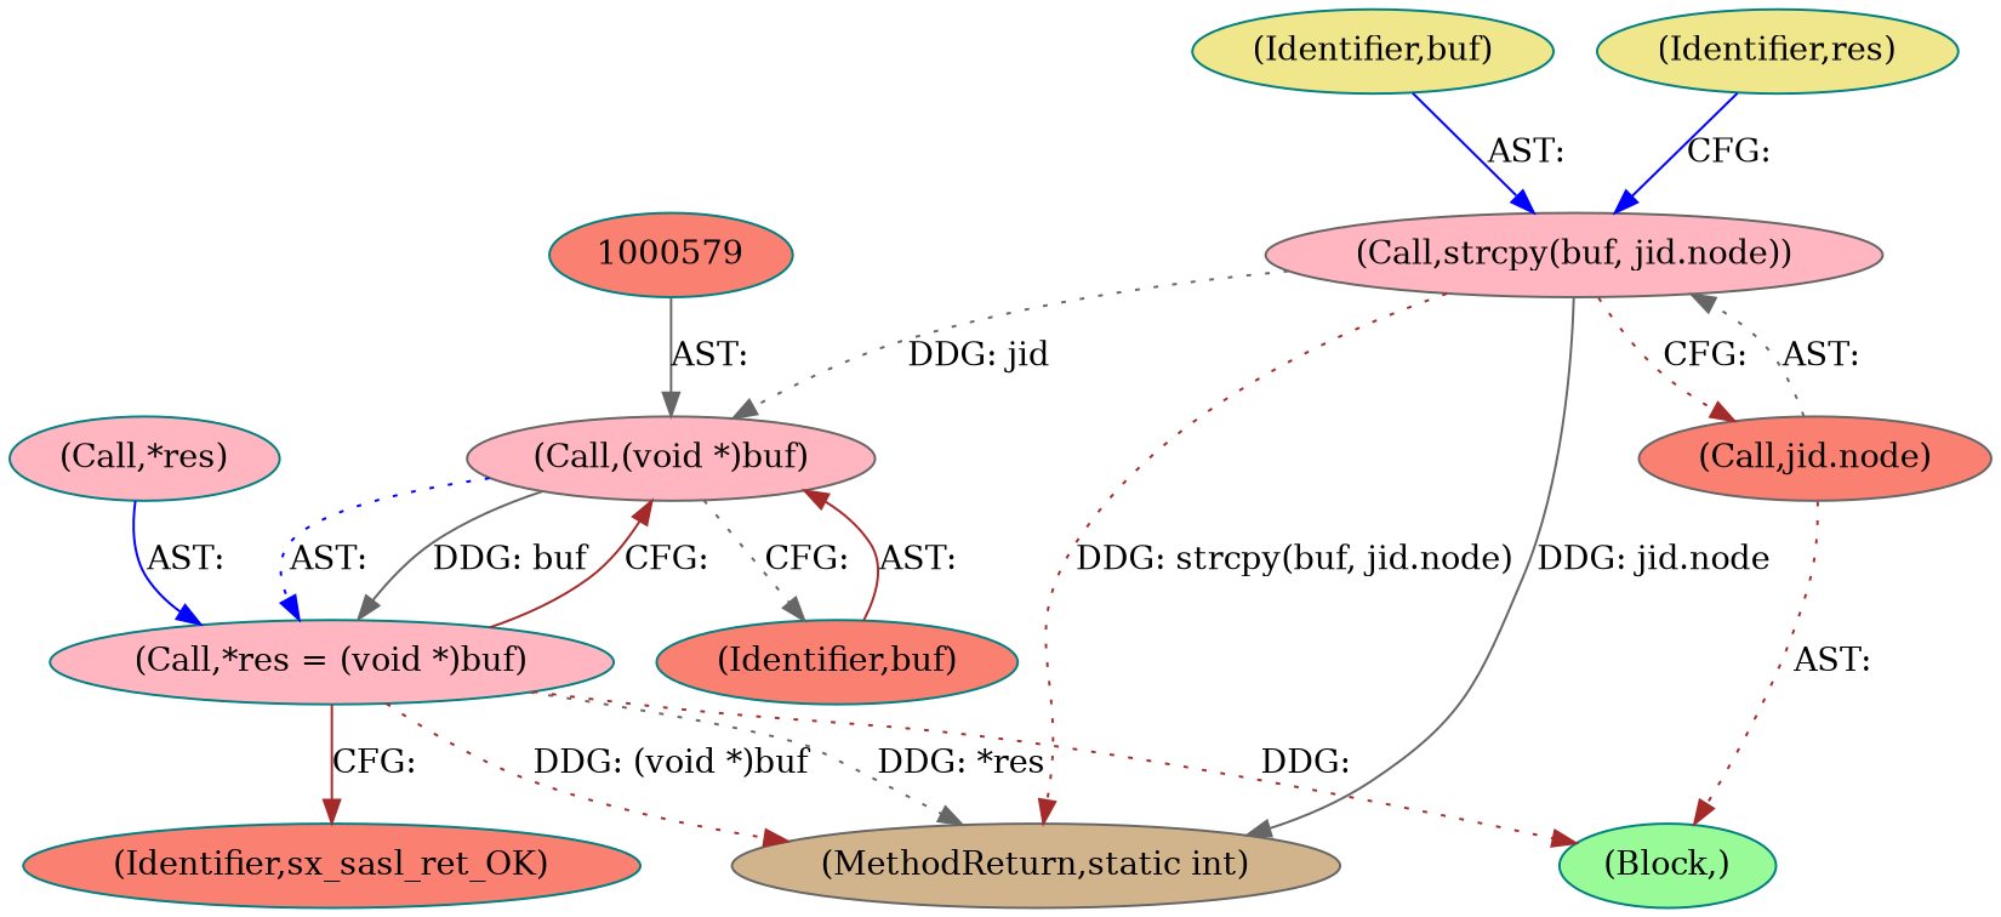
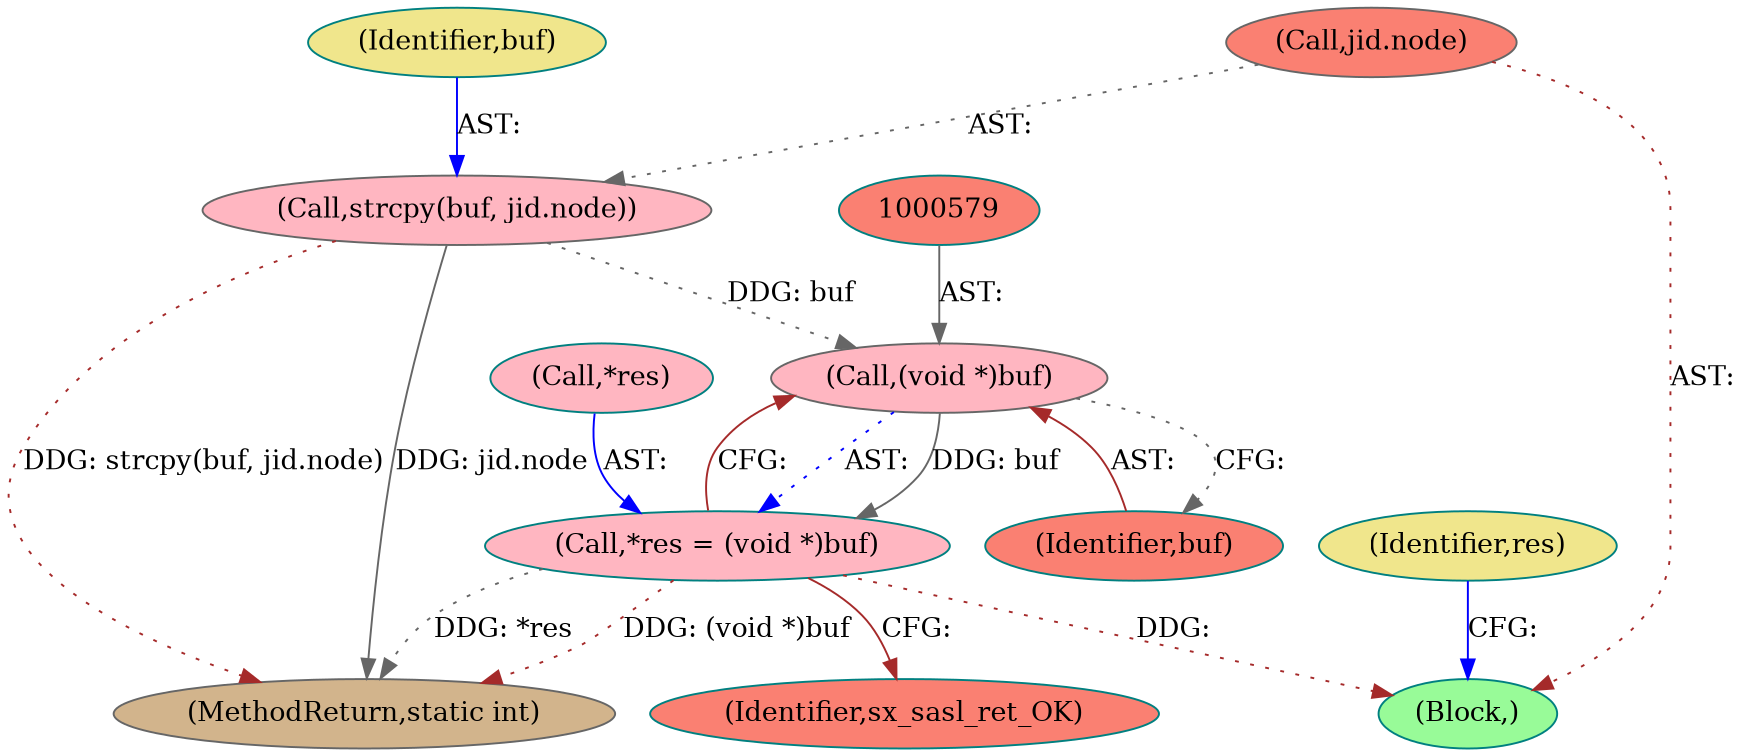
  digraph {
    node [color=teal fillcolor=lightpink style=filled]
    edge [color=brown style=dotted]
    n1 [color=gray40 label="(Call,strcpy(buf, jid.node))"]
    n2 [color=gray40 label="(Call,(void *)buf)"]
    n3 [color=gray40 fillcolor=salmon label="(Call,jid.node)"]
    n4 [color=gray40 fillcolor=tan label="(MethodReturn,static int)"]
    n5 [label="(Call,*res = (void *)buf)"]
    n6 [fillcolor=salmon label="(Identifier,buf)"]
    n7 [fillcolor=palegreen label="(Block,)"]
    n8 [fillcolor=salmon label="(Identifier,sx_sasl_ret_OK)"]
    n9 [label="(Call,*res)"]
    n10 [fillcolor=khaki label="(Identifier,buf)"]
    n11 [fillcolor=khaki label="(Identifier,res)"]
    1000579 [fillcolor=salmon]
-   n1 -> n2 [color=gray40 label="DDG: jid"]
-   n1 -> n3 [label="CFG: "]
+   n1 -> n2 [color=gray40 label="DDG: buf"]
    n1 -> n4 [color=gray40 label="DDG: jid.node" style=solid]
    n1 -> n4 [label="DDG: strcpy(buf, jid.node)"]
    n2 -> n5 [color=blue label="AST: "]
    n2 -> n5 [color=gray40 label="DDG: buf" style=solid]
    n2 -> n6 [color=gray40 label="CFG: "]
    n3 -> n1 [color=gray40 label="AST: "]
    n3 -> n7 [label="AST: "]
    n5 -> n2 [label="CFG: " style=solid]
    n5 -> n4 [label="DDG: (void *)buf"]
    n5 -> n4 [color=gray40 label="DDG: *res"]
    n5 -> n7 [label="DDG: "]
    n5 -> n8 [label="CFG: " style=solid]
    n6 -> n2 [label="AST: " style=solid]
    n9 -> n5 [color=blue label="AST: " style=solid]
    n10 -> n1 [color=blue label="AST: " style=solid]
-   n11 -> n1 [color=blue label="CFG: " style=solid]
+   n11 -> n7 [color=blue label="CFG: " style=solid]
    1000579 -> n2 [color=gray40 label="AST: " style=solid]
  }
